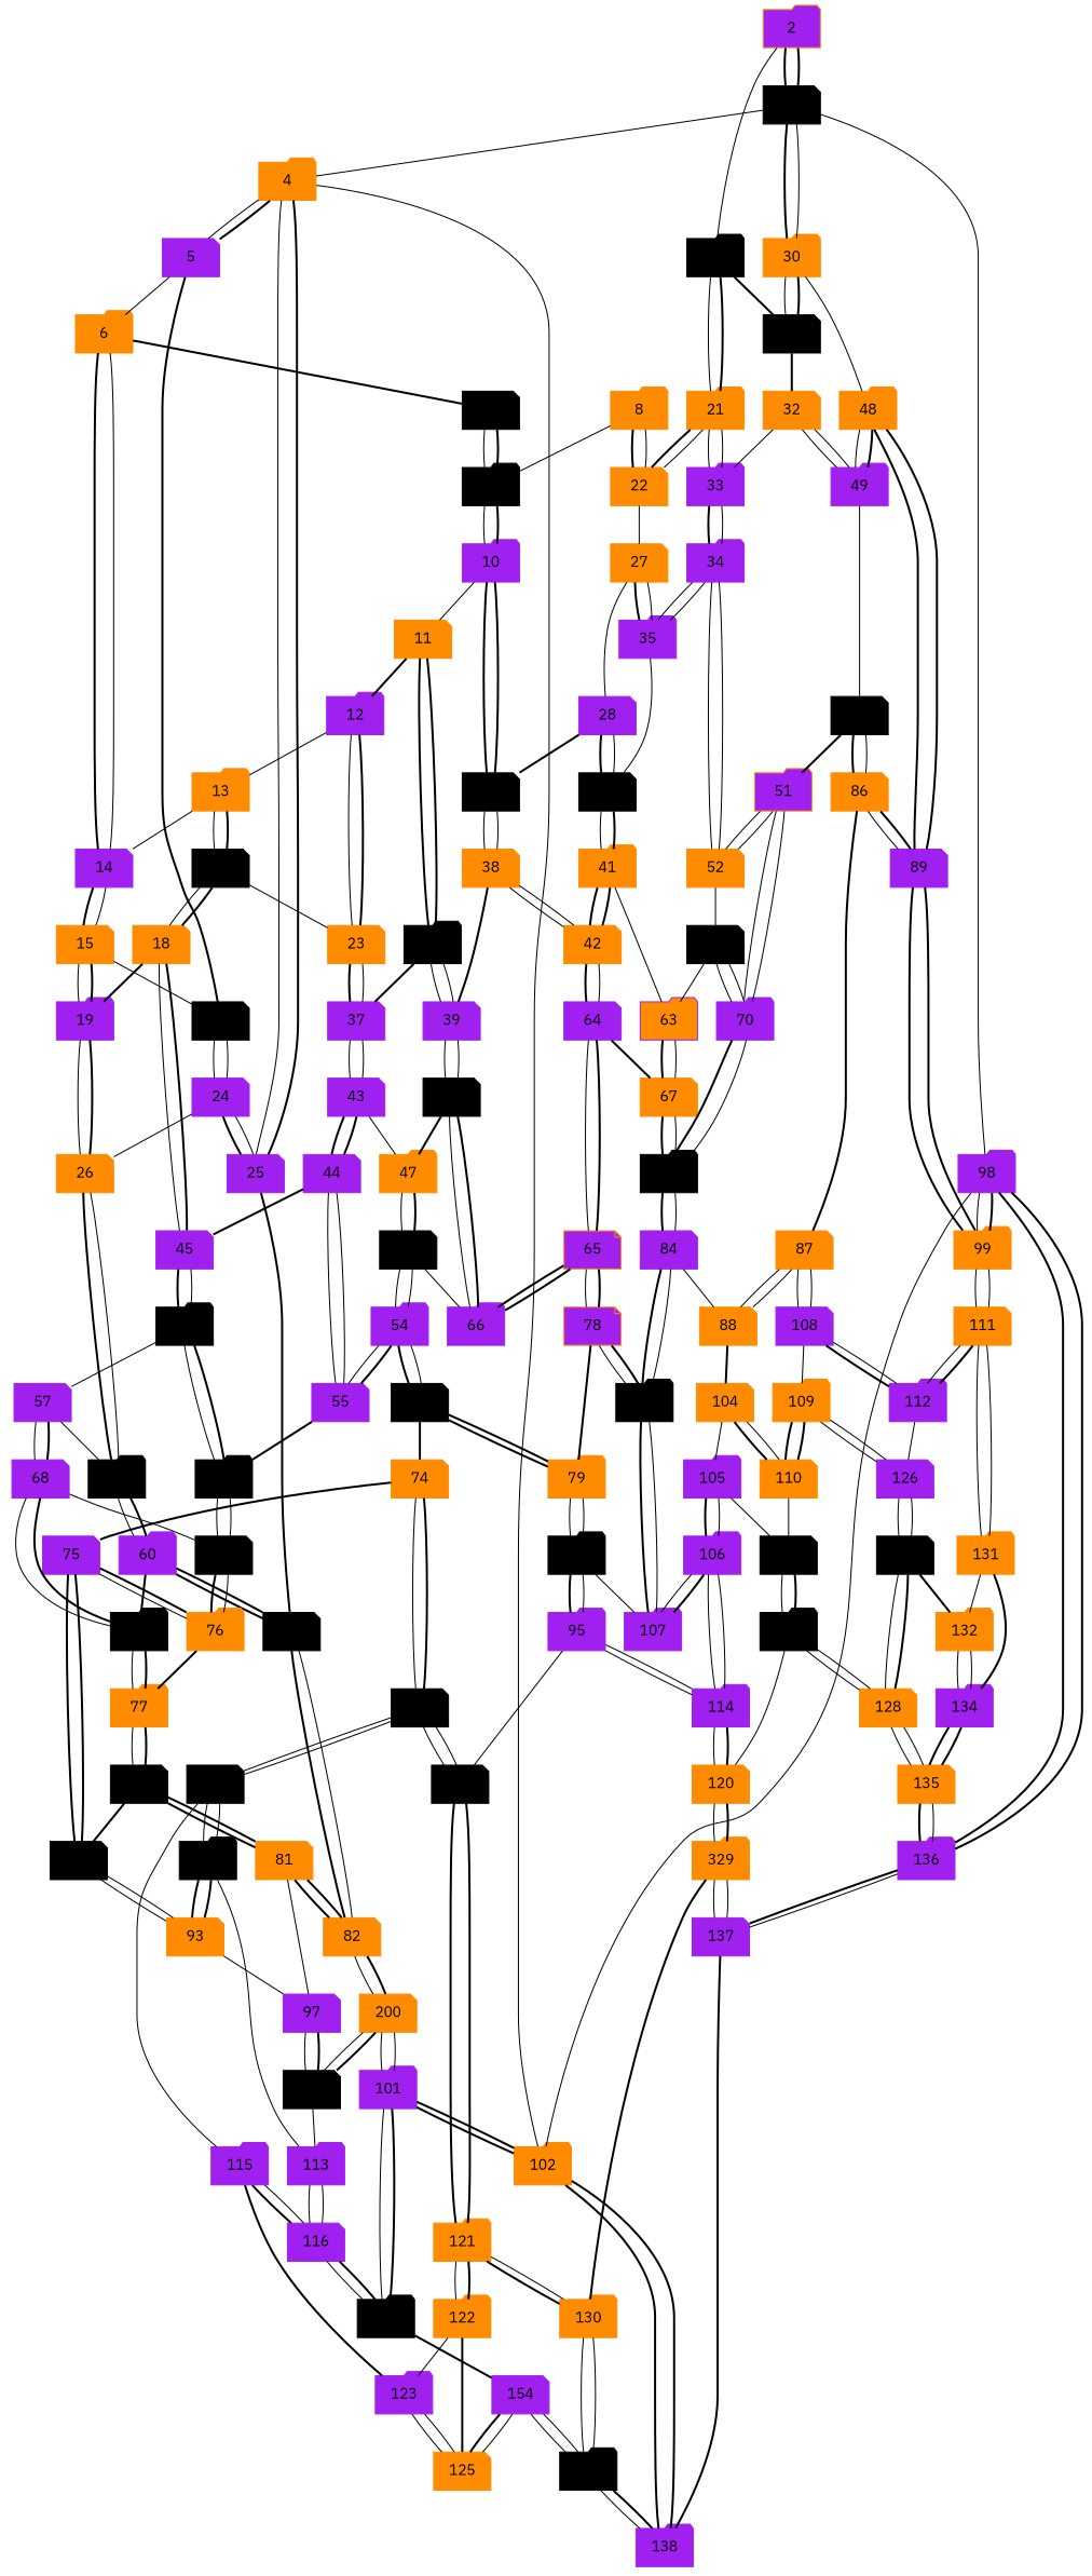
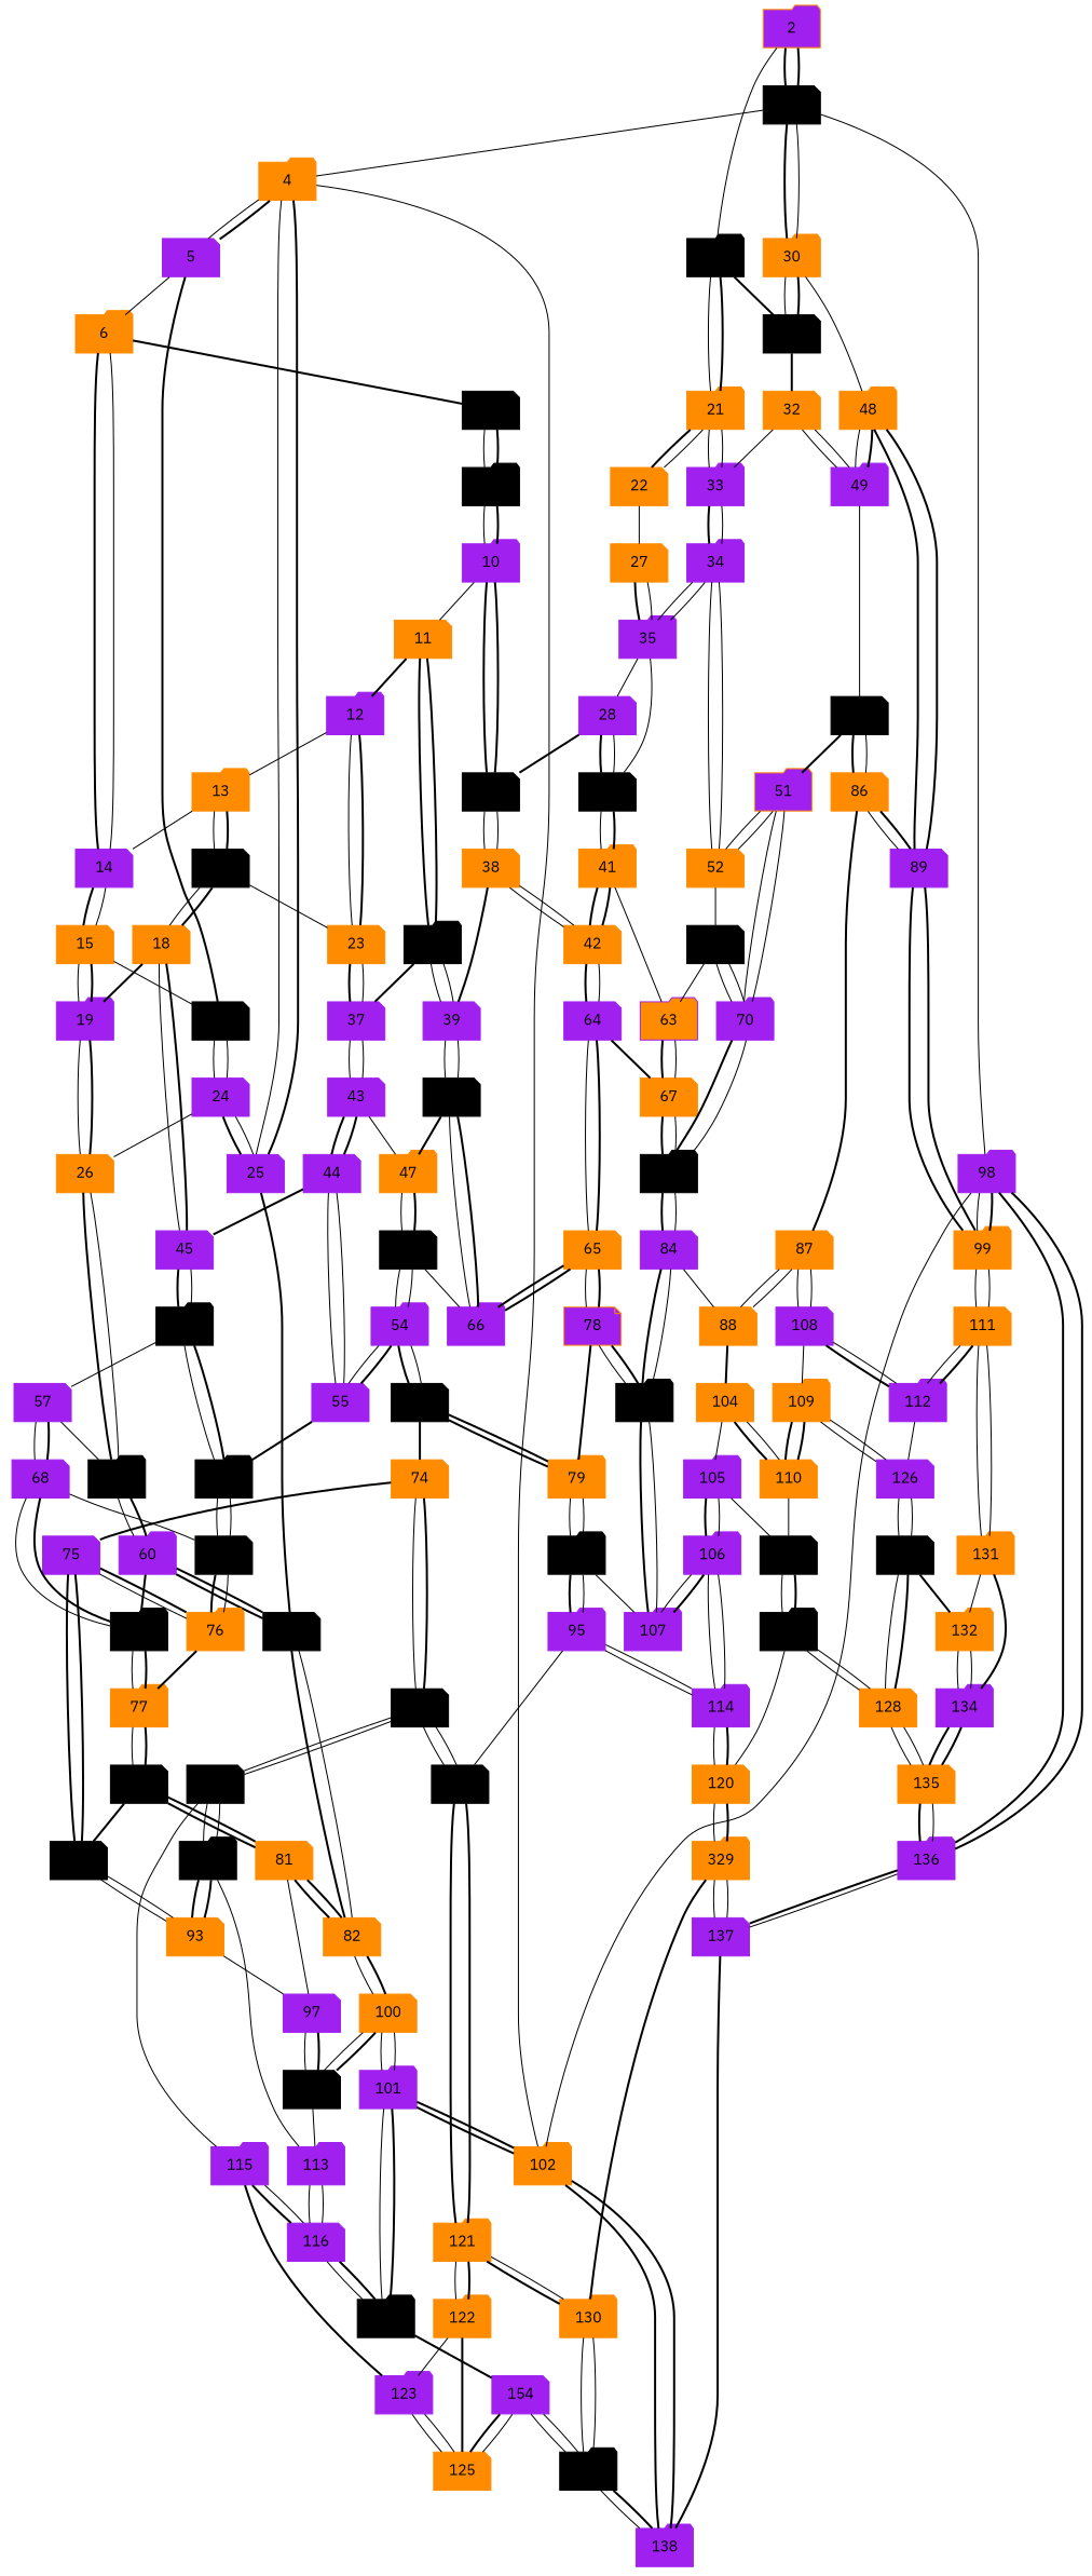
  graph {
    fontname="IBM Plex Sans"
    node [color=darkorange fontname="IBM Plex Sans" shape=note style=filled]
    edge [fontname="IBM Plex Sans" style=solid]
    2 [fillcolor=purple shape=folder]
    3 [color=black]
    20 [color=black shape=folder]
-   8 [shape=folder]
    9 [color=black shape=folder]
    22
    4 [shape=folder]
    30 [shape=folder]
    98 [color=purple shape=folder]
    21 [shape=folder]
    31 [color=black]
    5 [color=purple]
    25 [color=purple]
    102 [shape=folder]
    48 [shape=folder]
    99 [shape=folder]
    136 [color=purple shape=folder]
    6 [shape=folder]
    16 [color=black]
    61 [color=black]
    138 [color=purple shape=folder]
    7 [color=black]
    14 [color=purple]
    24 [color=purple]
    15
    10 [color=purple shape=folder]
    27
    11
    29 [color=black]
    12 [color=purple shape=folder]
    36 [color=black shape=folder]
    38
    13 [shape=folder]
    23
    37 [color=purple]
    39 [color=purple]
    17 [color=black]
    18
    19 [color=purple shape=folder]
    26
    45 [color=purple]
    56 [color=black shape=folder]
    58 [color=black shape=folder]
    33 [color=purple shape=folder]
    32
    34 [color=purple shape=folder]
    28 [color=purple]
    35 [color=purple shape=folder]
    43 [color=purple]
    82
    60 [color=purple shape=folder]
    40 [color=black]
    41 [shape=folder]
    42
    49 [color=purple shape=folder]
    89 [color=purple]
    50 [color=black]
    52
    62 [color=black]
    46 [color=black]
    44 [color=purple]
    47 [shape=folder]
    64 [color=purple]
    66 [color=purple shape=folder]
    63 [color=purple fillcolor=darkorange shape=folder]
    67
-   65 [fillcolor=purple]
+   65
    55 [color=purple]
    53 [color=black]
    59 [color=black shape=folder]
    57 [color=purple]
    54 [color=purple shape=folder]
    51 [fillcolor=purple shape=folder]
    86
    70 [color=purple shape=folder]
    87
    71 [color=black shape=folder]
    73 [color=black]
    74
    79 [shape=folder]
    72 [color=black]
    68 [color=purple]
    69 [color=black shape=folder]
    76 [shape=folder]
    77 [shape=folder]
-   100 [label=200]
+   100
    78 [fillcolor=purple]
    85 [color=black shape=folder]
    84 [color=purple]
    80 [color=black]
    88
    75 [color=purple]
    90 [color=black]
    94 [color=black shape=folder]
    83 [color=black]
    91 [color=black]
    96 [color=black]
    93
    81
    107 [color=purple shape=folder]
    95 [color=purple shape=folder]
    97 [color=purple]
    103 [color=black]
    101 [color=purple shape=folder]
    104
    108 [color=purple]
    109 [shape=folder]
    112 [color=purple shape=folder]
    105 [color=purple shape=folder]
    110
    111
    92 [color=black shape=folder]
    115 [color=purple shape=folder]
    121 [shape=folder]
    113 [color=purple shape=folder]
    116 [color=purple]
    123 [color=purple shape=folder]
    114 [color=purple shape=folder]
    120
    122 [shape=folder]
    130 [shape=folder]
    137 [color=purple]
    131 [shape=folder]
    117 [color=black shape=folder]
    n125 [color=purple label=154]
    106 [color=purple shape=folder]
    118 [color=black]
    119 [color=black shape=folder]
    126 [color=purple]
    127 [color=black]
    132 [shape=folder]
    134 [color=purple shape=folder]
    n133 [label=329 shape=folder]
    125
    133 [color=black shape=folder]
    128
    135
    2 -- 3 [style=bold]
    2 -- 3 [style=bold]
    2 -- 20
    3 -- 4
    3 -- 30 [style=bold]
    3 -- 30
    3 -- 98
    20 -- 21
    20 -- 21 [style=bold]
    20 -- 31 [style=bold]
-   8 -- 9
-   8 -- 22 [style=bold]
-   8 -- 22
    9 -- 10
    9 -- 10 [style=bold]
    22 -- 27
    4 -- 5
    4 -- 5 [style=bold]
    4 -- 25
    4 -- 25 [style=bold]
    4 -- 102
    30 -- 31
    30 -- 31 [style=bold]
    30 -- 48
    98 -- 102
    98 -- 99
    98 -- 99 [style=bold]
    98 -- 136 [style=bold]
    98 -- 136 [style=bold]
    21 -- 22 [style=bold]
    21 -- 22
    21 -- 33
    21 -- 33
    31 -- 32 [style=bold]
    5 -- 6
    5 -- 16 [style=bold]
    25 -- 61 [style=bold]
    102 -- 138 [style=bold]
    102 -- 138 [style=bold]
    48 -- 49
    48 -- 49 [style=bold]
    48 -- 89 [style=bold]
    48 -- 89 [style=bold]
    99 -- 111
    99 -- 111
    136 -- 137 [style=bold]
    136 -- 137
    6 -- 7 [style=bold]
    6 -- 14 [style=bold]
    6 -- 14
    16 -- 24
    16 -- 24
    61 -- 82 [style=bold]
    61 -- 82
    7 -- 9
    7 -- 9 [style=bold]
    14 -- 15 [style=bold]
    14 -- 15
    24 -- 25 [style=bold]
    24 -- 25
    24 -- 26
    15 -- 16
    15 -- 19
    15 -- 19 [style=bold]
    10 -- 11
    10 -- 29 [style=bold]
    10 -- 29 [style=bold]
-   27 -- 28
+   35 -- 28
    27 -- 35 [style=bold]
    27 -- 35
    11 -- 12 [style=bold]
    11 -- 36 [style=bold]
    11 -- 36 [style=bold]
    29 -- 38
    29 -- 38
    12 -- 13
    12 -- 23
    12 -- 23 [style=bold]
    36 -- 37 [style=bold]
    36 -- 39
    36 -- 39
    38 -- 39 [style=bold]
    38 -- 42
    38 -- 42
    13 -- 14
    13 -- 17
    13 -- 17 [style=bold]
    23 -- 37 [style=bold]
    23 -- 37
    37 -- 43
    37 -- 43
    39 -- 46
    39 -- 46
    17 -- 23
    17 -- 18
    17 -- 18 [style=bold]
    18 -- 19 [style=bold]
    18 -- 45
    18 -- 45 [style=bold]
    19 -- 26
    19 -- 26 [style=bold]
    26 -- 58 [style=bold]
    26 -- 58
    45 -- 56 [style=bold]
    45 -- 56
    56 -- 59
    56 -- 59 [style=bold]
    56 -- 57
    58 -- 60
    58 -- 60 [style=bold]
    33 -- 34 [style=bold]
    33 -- 34
    32 -- 33
    32 -- 49
    32 -- 49
    34 -- 35
    34 -- 35
    34 -- 52
    34 -- 52
    28 -- 29 [style=bold]
    28 -- 40 [style=bold]
    28 -- 40
    35 -- 40
    43 -- 44 [style=bold]
    43 -- 44 [style=bold]
    43 -- 47
    82 -- 100
    82 -- 100 [style=bold]
    60 -- 61 [style=bold]
    60 -- 61 [style=bold]
    60 -- 69 [style=bold]
    40 -- 41
    40 -- 41 [style=bold]
    41 -- 42 [style=bold]
    41 -- 42 [style=bold]
    41 -- 63
    42 -- 64 [style=bold]
    42 -- 64
    49 -- 50
    89 -- 99 [style=bold]
    89 -- 99 [style=bold]
    50 -- 51 [style=bold]
    50 -- 86 [style=bold]
    50 -- 86
    52 -- 62
    62 -- 63
    62 -- 70
    62 -- 70
    46 -- 47 [style=bold]
    46 -- 66
    46 -- 66 [style=bold]
    44 -- 45 [style=bold]
    44 -- 55
    44 -- 55
    47 -- 53
    47 -- 53 [style=bold]
    64 -- 67 [style=bold]
    64 -- 65
    64 -- 65 [style=bold]
    63 -- 67 [style=bold]
    63 -- 67
    67 -- 71 [style=bold]
    67 -- 71
    65 -- 66 [style=bold]
    65 -- 66 [style=bold]
    65 -- 78
    65 -- 78 [style=bold]
    55 -- 59 [style=bold]
    53 -- 66
    53 -- 54
    53 -- 54
    59 -- 72
    59 -- 72
    57 -- 58
    57 -- 68
    57 -- 68 [style=bold]
    54 -- 55
    54 -- 55 [style=bold]
    54 -- 73 [style=bold]
    54 -- 73
    51 -- 52
    51 -- 52
    51 -- 70
    51 -- 70
    86 -- 89
    86 -- 89 [style=bold]
    86 -- 87 [style=bold]
    70 -- 71 [style=bold]
    70 -- 71
    87 -- 88
    87 -- 88
    87 -- 108
    87 -- 108
    71 -- 84 [style=bold]
    71 -- 84
    73 -- 74 [style=bold]
    73 -- 79 [style=bold]
    73 -- 79 [style=bold]
    74 -- 75 [style=bold]
    74 -- 90
    74 -- 90 [style=bold]
    79 -- 94
    79 -- 94
    72 -- 76 [style=bold]
    72 -- 76
    68 -- 72
    68 -- 69
    68 -- 69 [style=bold]
    69 -- 77
    69 -- 77 [style=bold]
    76 -- 77 [style=bold]
    77 -- 80
    77 -- 80 [style=bold]
    100 -- 103
    100 -- 103 [style=bold]
    100 -- 101
    100 -- 101
    78 -- 79 [style=bold]
    78 -- 85
    78 -- 85 [style=bold]
    85 -- 107 [style=bold]
    85 -- 107
    84 -- 85 [style=bold]
    84 -- 85
    84 -- 88
    80 -- 83 [style=bold]
    80 -- 81 [style=bold]
    80 -- 81 [style=bold]
    88 -- 104 [style=bold]
    75 -- 76
    75 -- 76 [style=bold]
    75 -- 83 [style=bold]
    75 -- 83 [style=bold]
    90 -- 91
    90 -- 91
    90 -- 96
    90 -- 96
    94 -- 107
    94 -- 95 [style=bold]
    94 -- 95
    83 -- 93
    83 -- 93
    91 -- 92
    91 -- 92
    91 -- 115
    96 -- 121 [style=bold]
    96 -- 121 [style=bold]
    93 -- 97
    81 -- 82 [style=bold]
    81 -- 82 [style=bold]
    81 -- 97
    95 -- 96
    95 -- 114
    95 -- 114
    97 -- 103
    97 -- 103 [style=bold]
    103 -- 113
    101 -- 102 [style=bold]
    101 -- 102 [style=bold]
    101 -- 117
    101 -- 117 [style=bold]
    104 -- 105
    104 -- 110 [style=bold]
    104 -- 110
    108 -- 109
    108 -- 112 [style=bold]
    108 -- 112
    109 -- 110 [style=bold]
    109 -- 110 [style=bold]
    109 -- 126
    109 -- 126
    112 -- 126
    105 -- 106 [style=bold]
    105 -- 106
    105 -- 118
    110 -- 118
    111 -- 112
    111 -- 112 [style=bold]
    111 -- 131
    111 -- 131
    92 -- 93 [style=bold]
    92 -- 93 [style=bold]
    92 -- 113
    115 -- 116 [style=bold]
    115 -- 116
    115 -- 123 [style=bold]
    121 -- 122
    121 -- 122 [style=bold]
    121 -- 130 [style=bold]
    121 -- 130
    113 -- 116
    113 -- 116
    116 -- 117
    116 -- 117 [style=bold]
    123 -- 125
    123 -- 125
    114 -- 120
    114 -- 120 [style=bold]
    120 -- n133
    120 -- n133 [style=bold]
    122 -- 123
    122 -- 125 [style=bold]
    130 -- 133
    130 -- 133
    137 -- 138 [style=bold]
    131 -- 132
    131 -- 134 [style=bold]
    117 -- n125 [style=bold]
    n125 -- 125 [style=bold]
    n125 -- 125
    n125 -- 133
    n125 -- 133
    106 -- 107
    106 -- 107 [style=bold]
    106 -- 114
    106 -- 114
    118 -- 119
    118 -- 119 [style=bold]
    119 -- 120
    119 -- 128
    119 -- 128
    126 -- 127
    126 -- 127
    127 -- 132 [style=bold]
    127 -- 128
    127 -- 128 [style=bold]
    132 -- 134
    132 -- 134
    134 -- 135 [style=bold]
    134 -- 135 [style=bold]
    n133 -- 130 [style=bold]
    n133 -- 137
    n133 -- 137
    133 -- 138
    133 -- 138 [style=bold]
    128 -- 135
    128 -- 135
    135 -- 136 [style=bold]
    135 -- 136
  }
